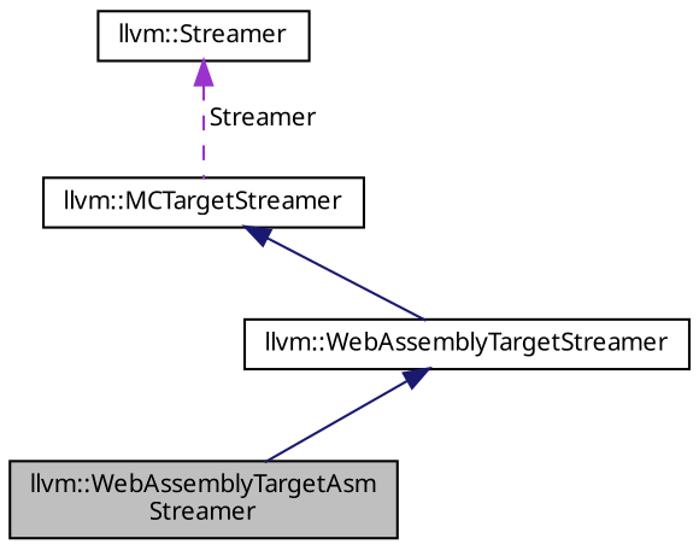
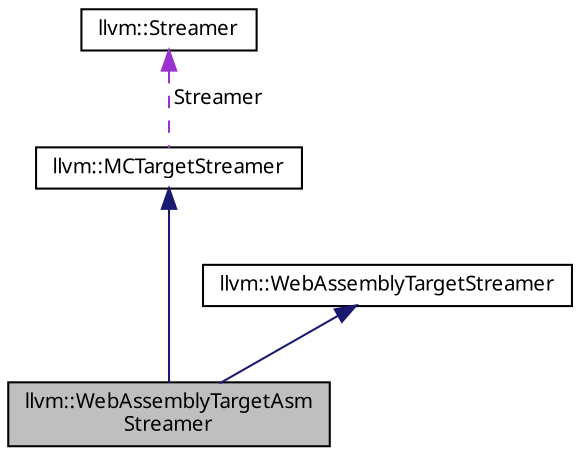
  digraph {
    fontname="Noto Sans"
    node [color=black fontname="Noto Sans" fontsize=10 shape=record]
    edge [color=midnightblue dir=back fontname="Noto Sans" fontsize=10 labelfontname=Helvetica labelfontsize=10 style=solid]
    n1 [fillcolor=grey75 fontcolor=black height=0.2 label="llvm::WebAssemblyTargetAsm\lStreamer" style=filled width=0.4]
    n2 [height=0.2 label="llvm::WebAssemblyTargetStreamer" width=0.4]
    n3 [height=0.2 label="llvm::MCTargetStreamer" width=0.4]
    n4 [height=0.2 label="llvm::Streamer" width=0.4]
    n2 -> n1
-   n3 -> n2
+   n3 -> n1
    n4 -> n3 [color=darkorchid3 label=" Streamer" style=dashed]
  }
